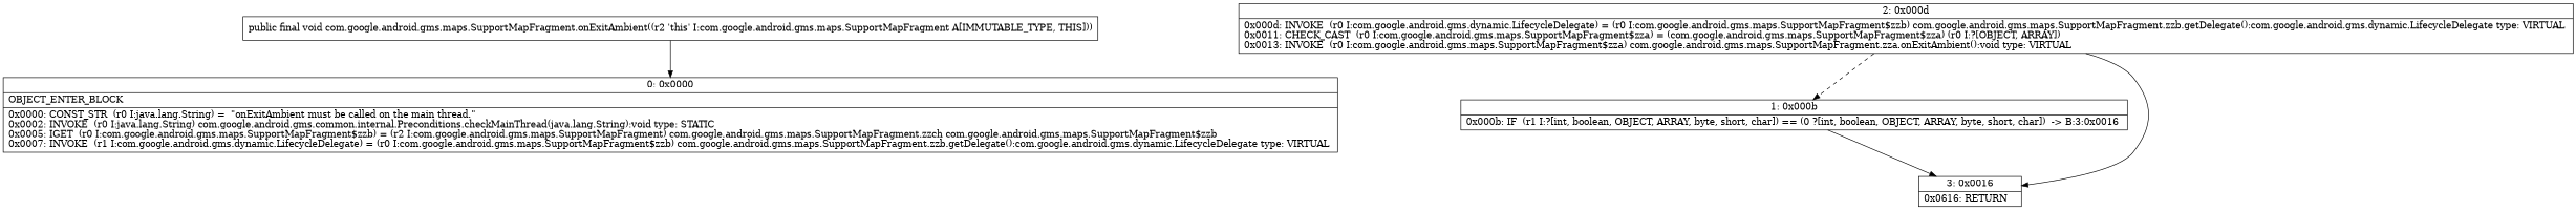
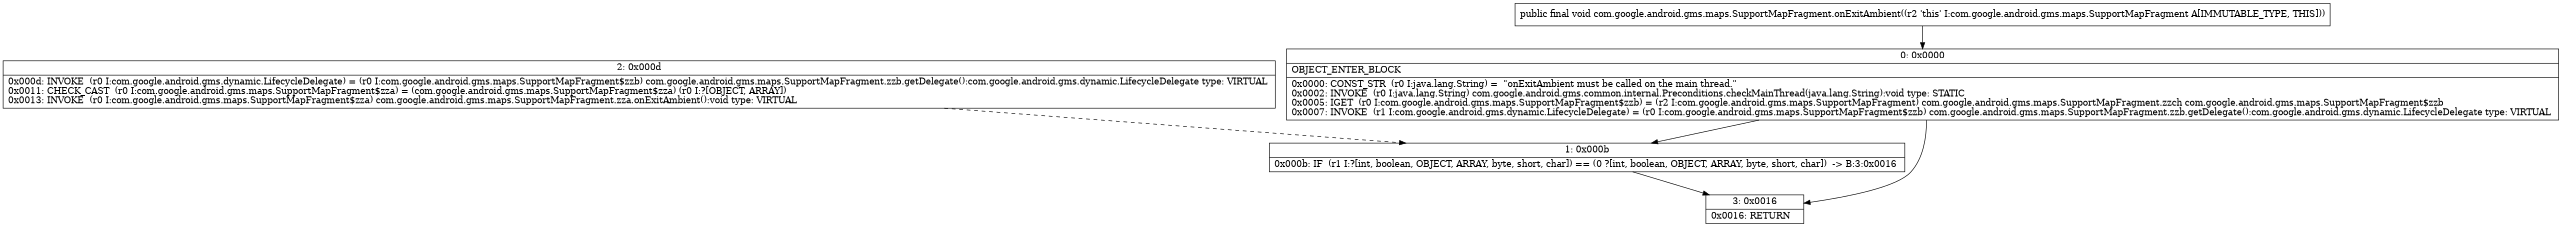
  digraph {
    node [shape=record]
    n1 [label="{0\:\ 0x0000|OBJECT_ENTER_BLOCK\l|0x0000: CONST_STR  (r0 I:java.lang.String) =  \"onExitAmbient must be called on the main thread.\" \l0x0002: INVOKE  (r0 I:java.lang.String) com.google.android.gms.common.internal.Preconditions.checkMainThread(java.lang.String):void type: STATIC \l0x0005: IGET  (r0 I:com.google.android.gms.maps.SupportMapFragment$zzb) = (r2 I:com.google.android.gms.maps.SupportMapFragment) com.google.android.gms.maps.SupportMapFragment.zzch com.google.android.gms.maps.SupportMapFragment$zzb \l0x0007: INVOKE  (r1 I:com.google.android.gms.dynamic.LifecycleDelegate) = (r0 I:com.google.android.gms.maps.SupportMapFragment$zzb) com.google.android.gms.maps.SupportMapFragment.zzb.getDelegate():com.google.android.gms.dynamic.LifecycleDelegate type: VIRTUAL \l}"]
    n2 [label="{1\:\ 0x000b|0x000b: IF  (r1 I:?[int, boolean, OBJECT, ARRAY, byte, short, char]) == (0 ?[int, boolean, OBJECT, ARRAY, byte, short, char])  \-\> B:3:0x0016 \l}"]
-   n3 [label="{3\:\ 0x0016|0x0616: RETURN   \l}"]
+   n3 [label="{3\:\ 0x0016|0x0016: RETURN   \l}"]
    n4 [label="{2\:\ 0x000d|0x000d: INVOKE  (r0 I:com.google.android.gms.dynamic.LifecycleDelegate) = (r0 I:com.google.android.gms.maps.SupportMapFragment$zzb) com.google.android.gms.maps.SupportMapFragment.zzb.getDelegate():com.google.android.gms.dynamic.LifecycleDelegate type: VIRTUAL \l0x0011: CHECK_CAST  (r0 I:com.google.android.gms.maps.SupportMapFragment$zza) = (com.google.android.gms.maps.SupportMapFragment$zza) (r0 I:?[OBJECT, ARRAY]) \l0x0013: INVOKE  (r0 I:com.google.android.gms.maps.SupportMapFragment$zza) com.google.android.gms.maps.SupportMapFragment.zza.onExitAmbient():void type: VIRTUAL \l}"]
    n5 [label="{public final void com.google.android.gms.maps.SupportMapFragment.onExitAmbient((r2 'this' I:com.google.android.gms.maps.SupportMapFragment A[IMMUTABLE_TYPE, THIS])) }"]
+   n1 -> n2
    n2 -> n3
    n4 -> n2 [style=dashed]
-   n4 -> n3
+   n1 -> n3
    n5 -> n1
  }
